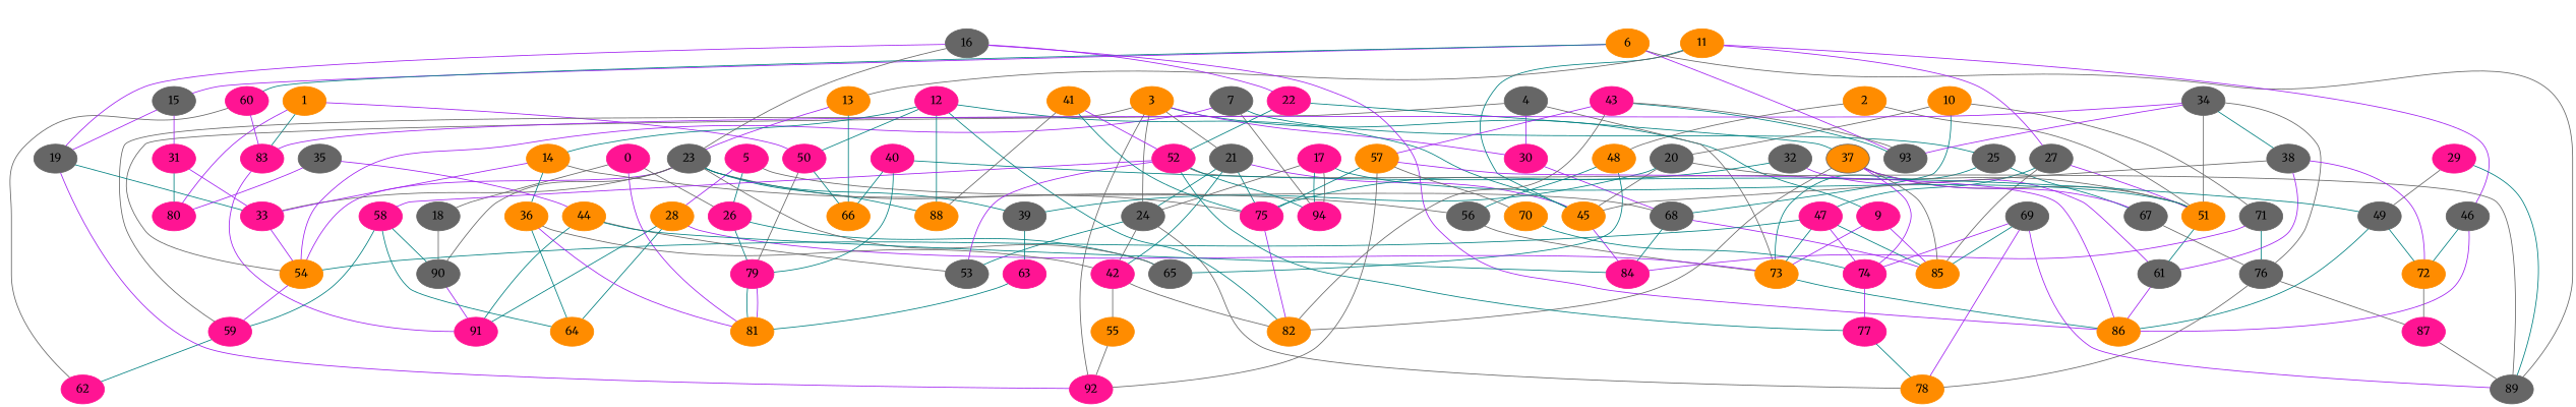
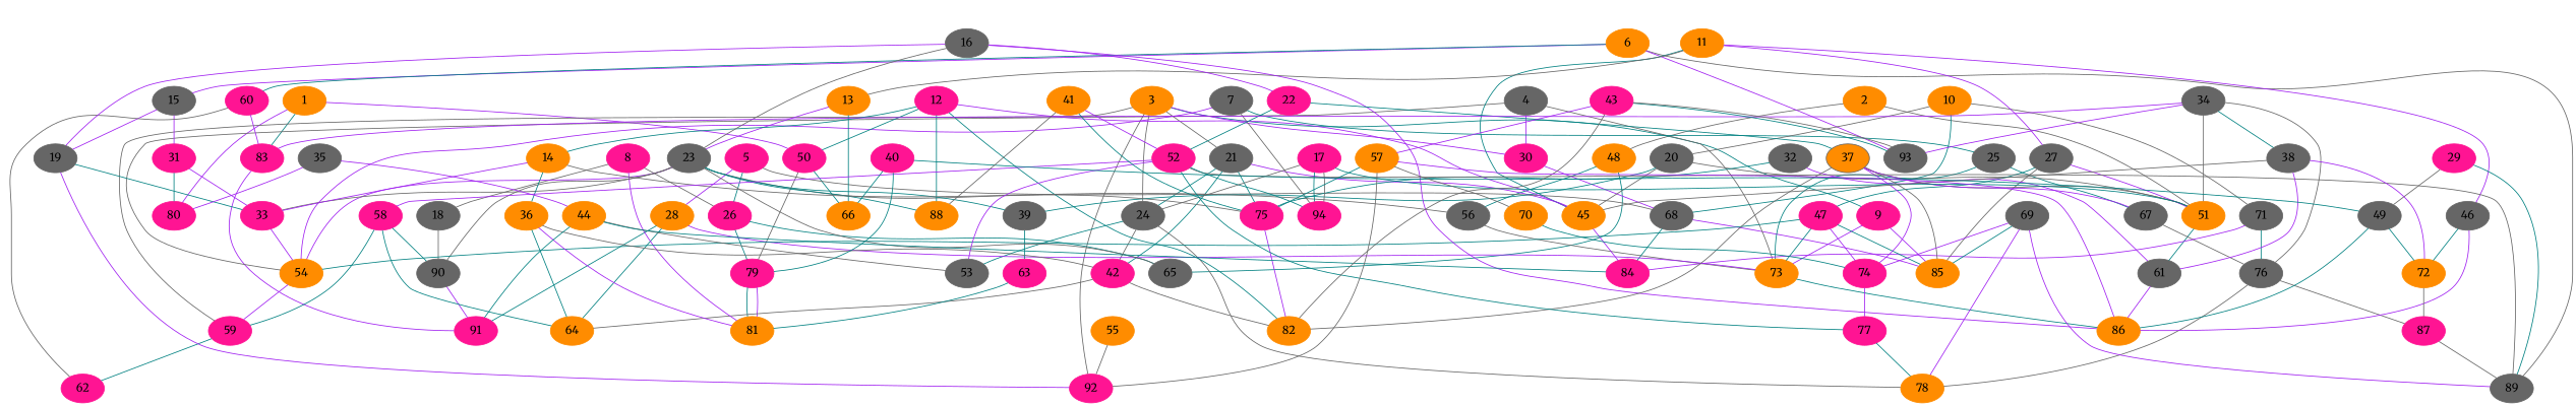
  graph {
    fontname=Merriweather
    node [color=deeppink fontname=Merriweather style=filled]
    edge [color=teal fontname=Merriweather]
    1 [color=darkorange]
    50
    80
    83
    66 [color=darkorange]
    79
    91
    2 [color=darkorange]
    48 [color=darkorange]
    51 [color=darkorange]
    56 [color=gray40]
    65 [color=gray40]
    61 [color=gray40]
    3 [color=darkorange]
    9
    21 [color=gray40]
    24 [color=gray40]
    30
    59
    92
    73 [color=darkorange]
    85 [color=darkorange]
    45 [color=darkorange]
    42
    75
    53 [color=gray40]
    78 [color=darkorange]
    68 [color=gray40]
    62
    4 [color=gray40]
    54 [color=darkorange]
    86 [color=darkorange]
    5
    26
    28 [color=darkorange]
    64 [color=darkorange]
    84
    6 [color=darkorange]
    15 [color=gray40]
    60
    89 [color=gray40]
    93 [color=gray40]
    19 [color=gray40]
    31
    7 [color=gray40]
    25 [color=gray40]
    94
    67 [color=gray40]
-   8 [label=0]
+   8
    18 [color=gray40]
    81 [color=darkorange]
    90 [color=gray40]
    10 [color=darkorange]
    20 [color=gray40]
    71 [color=gray40]
    39 [color=gray40]
    76 [color=gray40]
    11 [color=darkorange]
    13 [color=darkorange]
    27 [color=gray40]
    46 [color=gray40]
    23 [color=gray40]
    47
    72 [color=darkorange]
    12
    14 [color=darkorange]
    82 [color=darkorange]
    88 [color=darkorange]
    33
    36 [color=darkorange]
    32 [color=gray40]
    16 [color=gray40]
    22
    37 [color=gray40 fillcolor=darkorange]
    52
    17
    63
    55 [color=darkorange]
    74
    58
    77
    29
    49 [color=gray40]
    34 [color=gray40]
    38 [color=gray40]
    87
    35 [color=gray40]
    44 [color=darkorange]
    40
    41 [color=darkorange]
    43
    57 [color=darkorange]
    70 [color=darkorange]
    69 [color=gray40]
    1 -- 50 [color=purple]
    1 -- 80 [color=purple]
    1 -- 83
    50 -- 66
    50 -- 79 [color=gray40]
    83 -- 91 [color=purple]
    79 -- 81
    79 -- 81 [color=purple]
    2 -- 48 [color=gray40]
    2 -- 51 [color=gray40]
    48 -- 56
    48 -- 65
    51 -- 61
    56 -- 73 [color=gray40]
    61 -- 86 [color=purple]
    3 -- 9
    3 -- 21 [color=gray40]
    3 -- 24 [color=gray40]
    3 -- 30 [color=purple]
    3 -- 59 [color=gray40]
    3 -- 92 [color=gray40]
    9 -- 73 [color=purple]
    9 -- 85 [color=purple]
    21 -- 24
    21 -- 45 [color=purple]
    21 -- 42
    21 -- 75
    24 -- 42 [color=gray40]
    24 -- 53
    24 -- 78 [color=gray40]
    30 -- 68 [color=purple]
    59 -- 62
    73 -- 86
    45 -- 84 [color=purple]
    42 -- 82 [color=gray40]
-   42 -- 55 [color=gray40]
+   42 -- 64 [color=gray40]
    75 -- 82 [color=purple]
    68 -- 85 [color=purple]
    68 -- 84
    4 -- 30 [color=purple]
    4 -- 73 [color=gray40]
    4 -- 54 [color=gray40]
    54 -- 59 [color=purple]
    5 -- 68 [color=gray40]
    5 -- 26
    5 -- 28 [color=purple]
    26 -- 79
    26 -- 65
    28 -- 91
    28 -- 73 [color=purple]
    28 -- 64
    6 -- 15 [color=purple]
    6 -- 60
    6 -- 89 [color=gray40]
    6 -- 93 [color=purple]
    15 -- 19 [color=purple]
    15 -- 31 [color=purple]
    60 -- 83 [color=purple]
    60 -- 62 [color=gray40]
    19 -- 92 [color=purple]
    19 -- 33
    31 -- 80
    31 -- 33 [color=purple]
    7 -- 54 [color=purple]
    7 -- 25
    7 -- 94 [color=gray40]
    25 -- 73
    25 -- 67
    67 -- 76 [color=gray40]
    8 -- 26 [color=gray40]
    8 -- 18 [color=gray40]
    8 -- 81 [color=purple]
    18 -- 90 [color=gray40]
    90 -- 91 [color=purple]
    10 -- 68
    10 -- 20 [color=gray40]
    10 -- 71 [color=gray40]
    20 -- 51 [color=gray40]
    20 -- 45 [color=gray40]
    20 -- 39
    71 -- 84 [color=purple]
    71 -- 76
    39 -- 63
    76 -- 78 [color=gray40]
    76 -- 87 [color=gray40]
    11 -- 45
    11 -- 13 [color=gray40]
    11 -- 27 [color=purple]
    11 -- 46 [color=purple]
    13 -- 66
    13 -- 23 [color=purple]
    27 -- 51 [color=purple]
    27 -- 85 [color=gray40]
    27 -- 47
    46 -- 86 [color=purple]
    46 -- 72
    23 -- 65 [color=gray40]
    23 -- 75 [color=gray40]
    23 -- 54 [color=purple]
    23 -- 90 [color=gray40]
    23 -- 39
    23 -- 88
    23 -- 33 [color=gray40]
    47 -- 73
    47 -- 85
    47 -- 54
    47 -- 74 [color=purple]
    72 -- 87 [color=gray40]
    12 -- 50
-   12 -- 45
+   12 -- 45 [color=purple]
    12 -- 14
    12 -- 82
    12 -- 88
    14 -- 56 [color=gray40]
    14 -- 33 [color=purple]
    14 -- 36
    33 -- 54 [color=purple]
    36 -- 42 [color=gray40]
    36 -- 64
    36 -- 81 [color=purple]
    32 -- 61 [color=purple]
    32 -- 75
    16 -- 86 [color=purple]
    16 -- 19 [color=purple]
    16 -- 23 [color=gray40]
    16 -- 22 [color=purple]
    22 -- 37
    22 -- 52
    37 -- 51 [color=gray40]
    37 -- 85 [color=gray40]
    37 -- 67 [color=purple]
    37 -- 82 [color=gray40]
    37 -- 74 [color=purple]
    52 -- 53 [color=purple]
    52 -- 89 [color=gray40]
    52 -- 94
    52 -- 58 [color=purple]
    52 -- 77
    17 -- 51
    17 -- 24 [color=gray40]
    17 -- 94
    17 -- 94 [color=gray40]
    63 -- 81
    55 -- 92 [color=gray40]
    74 -- 77 [color=purple]
    58 -- 59
    58 -- 64
    58 -- 90
    77 -- 78
    29 -- 89
    29 -- 49 [color=gray40]
    49 -- 86
    49 -- 72
    34 -- 83 [color=purple]
    34 -- 51 [color=gray40]
    34 -- 93 [color=purple]
    34 -- 76 [color=gray40]
    34 -- 38
    38 -- 61 [color=purple]
    38 -- 45 [color=gray40]
    38 -- 72 [color=purple]
    87 -- 89 [color=gray40]
    35 -- 80 [color=purple]
    35 -- 44 [color=purple]
    44 -- 91
    44 -- 53 [color=gray40]
    44 -- 84
    40 -- 66
    40 -- 79
    40 -- 49
    41 -- 75
    41 -- 88 [color=gray40]
    41 -- 52 [color=purple]
    43 -- 93
    43 -- 93 [color=gray40]
    43 -- 82 [color=gray40]
    43 -- 57 [color=purple]
    57 -- 92 [color=gray40]
    57 -- 75
    57 -- 86 [color=purple]
    57 -- 70 [color=gray40]
    70 -- 74
    69 -- 85
    69 -- 78 [color=purple]
    69 -- 89 [color=purple]
    69 -- 74 [color=purple]
  }
